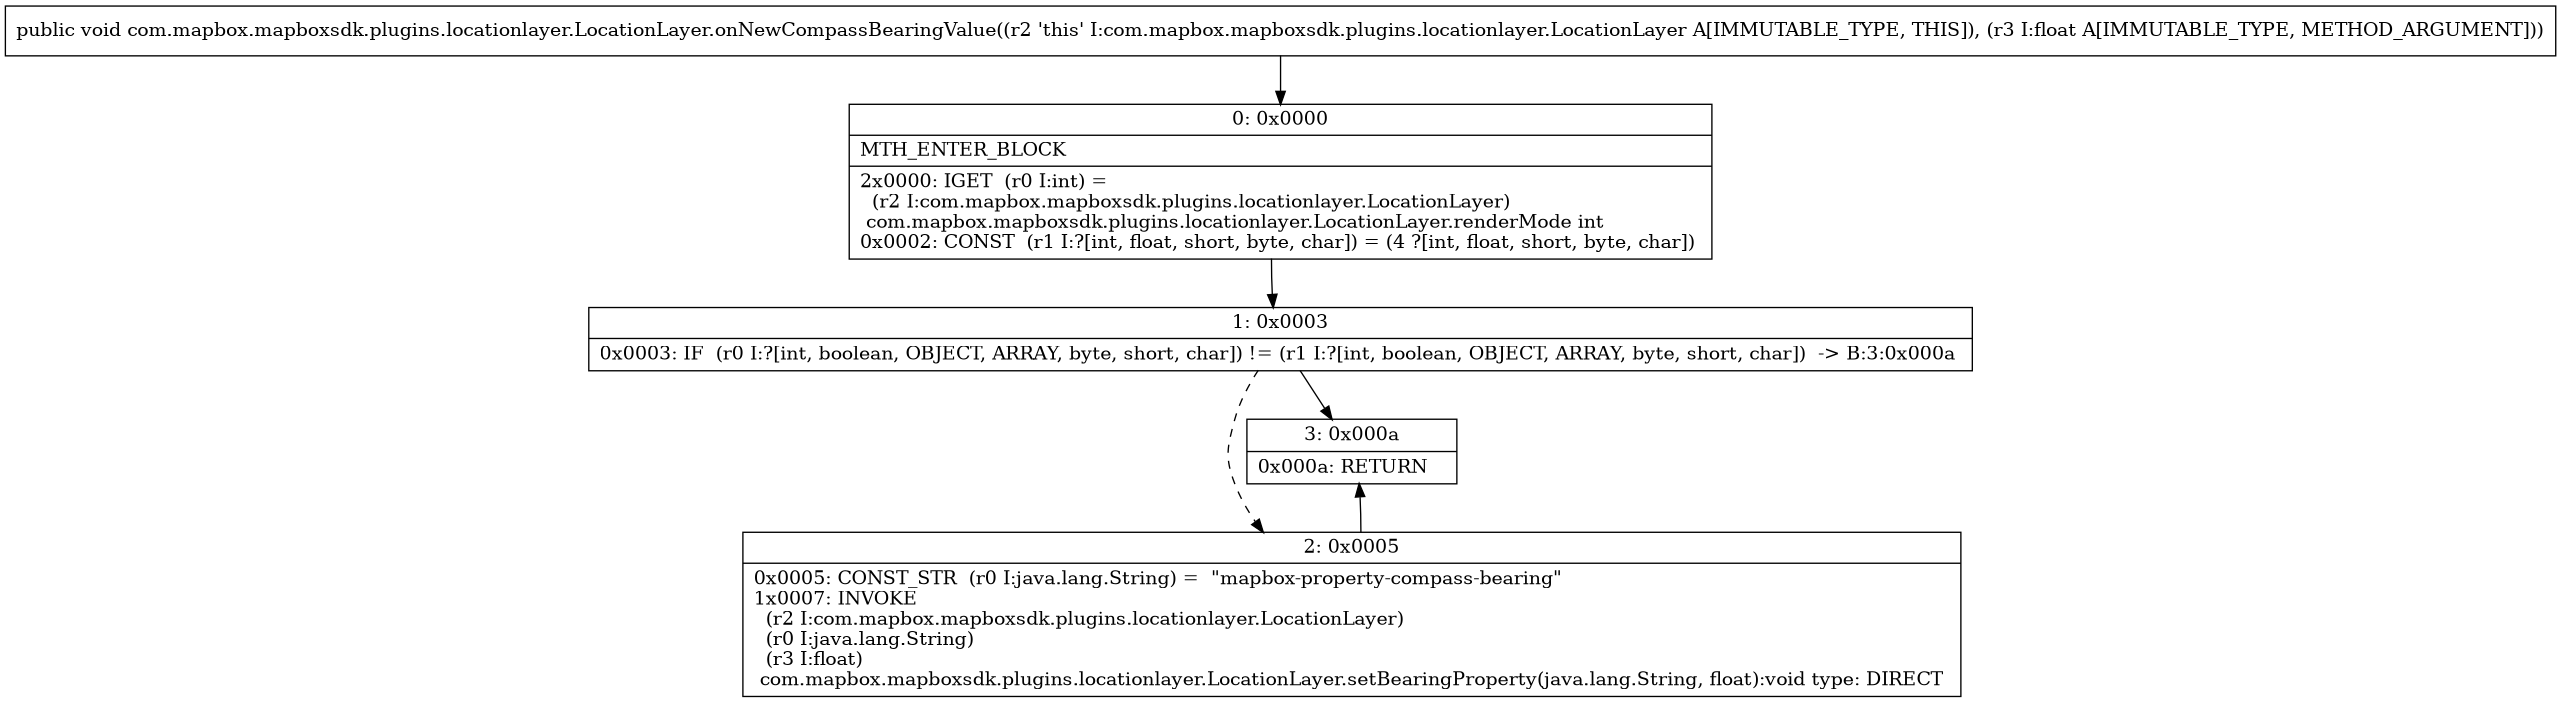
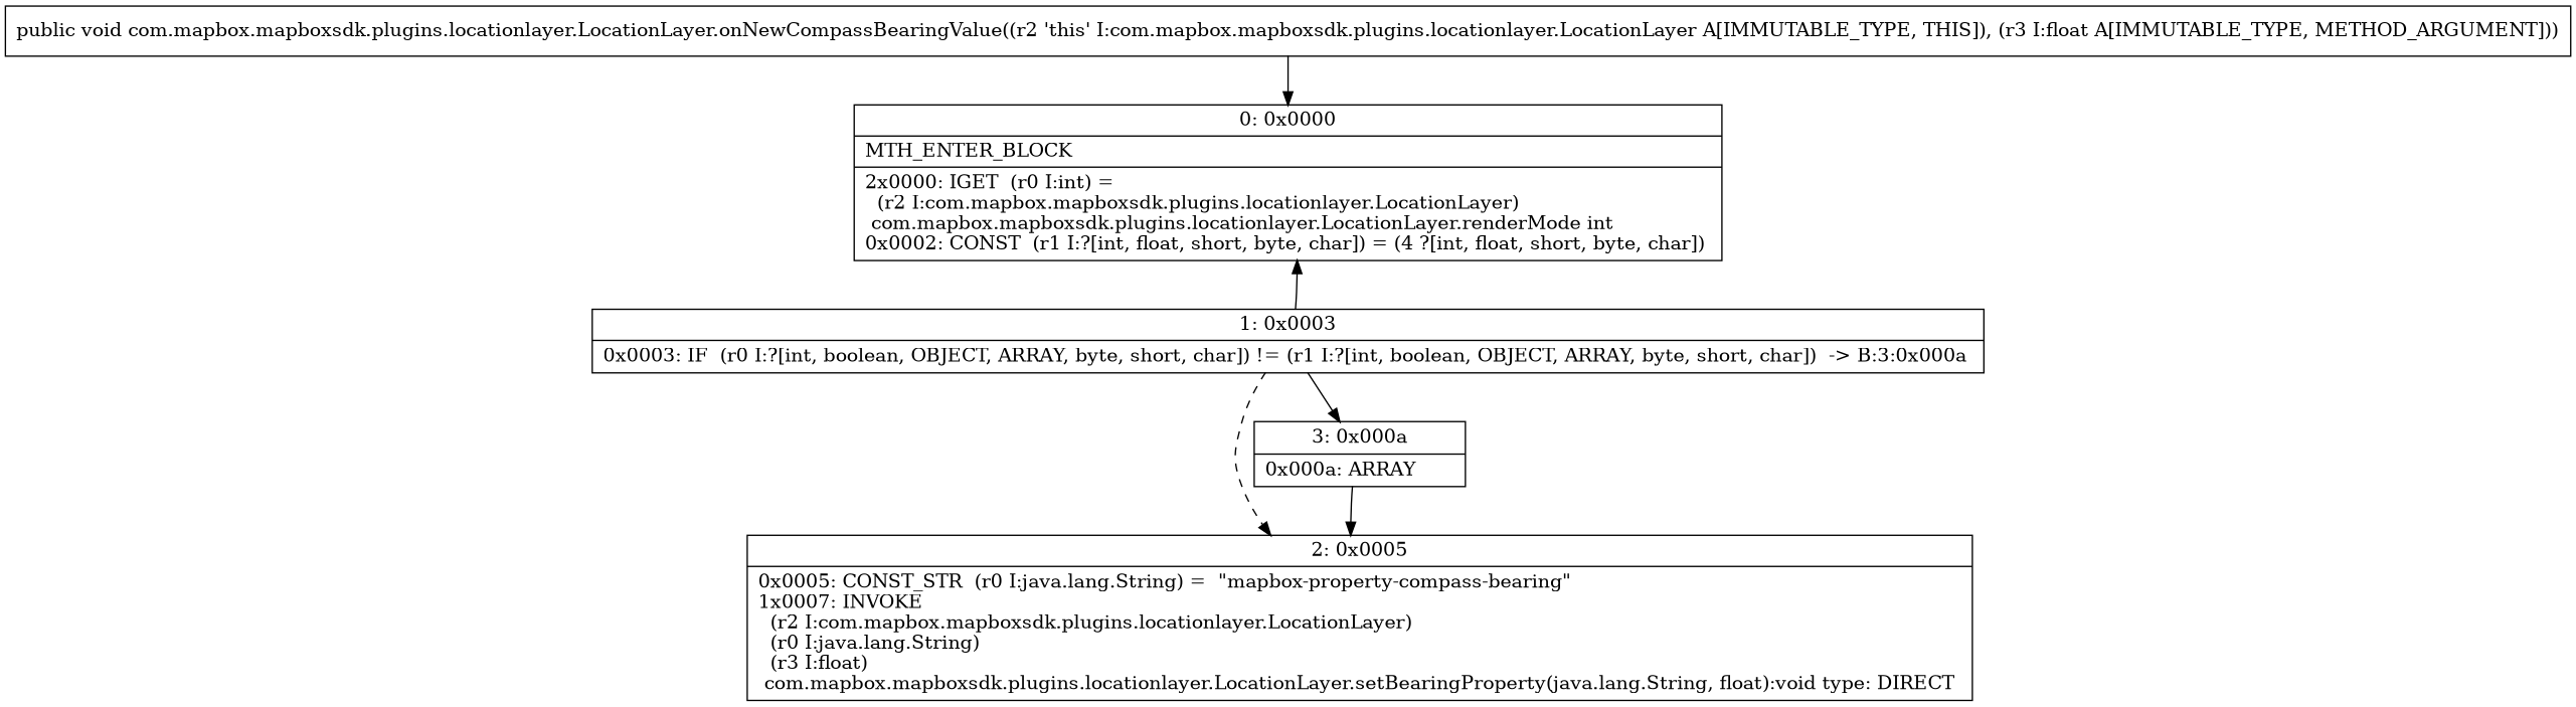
  digraph {
    node [shape=record]
    n1 [label="{0\:\ 0x0000|MTH_ENTER_BLOCK\l|2x0000: IGET  (r0 I:int) = \l  (r2 I:com.mapbox.mapboxsdk.plugins.locationlayer.LocationLayer)\l com.mapbox.mapboxsdk.plugins.locationlayer.LocationLayer.renderMode int \l0x0002: CONST  (r1 I:?[int, float, short, byte, char]) = (4 ?[int, float, short, byte, char]) \l}"]
    n2 [label="{1\:\ 0x0003|0x0003: IF  (r0 I:?[int, boolean, OBJECT, ARRAY, byte, short, char]) != (r1 I:?[int, boolean, OBJECT, ARRAY, byte, short, char])  \-\> B:3:0x000a \l}"]
    n3 [label="{2\:\ 0x0005|0x0005: CONST_STR  (r0 I:java.lang.String) =  \"mapbox\-property\-compass\-bearing\" \l1x0007: INVOKE  \l  (r2 I:com.mapbox.mapboxsdk.plugins.locationlayer.LocationLayer)\l  (r0 I:java.lang.String)\l  (r3 I:float)\l com.mapbox.mapboxsdk.plugins.locationlayer.LocationLayer.setBearingProperty(java.lang.String, float):void type: DIRECT \l}"]
-   n4 [label="{3\:\ 0x000a|0x000a: RETURN   \l}"]
+   n4 [label="{3\:\ 0x000a|0x000a: ARRAY   \l}"]
    n5 [label="{public void com.mapbox.mapboxsdk.plugins.locationlayer.LocationLayer.onNewCompassBearingValue((r2 'this' I:com.mapbox.mapboxsdk.plugins.locationlayer.LocationLayer A[IMMUTABLE_TYPE, THIS]), (r3 I:float A[IMMUTABLE_TYPE, METHOD_ARGUMENT])) }"]
-   n1 -> n2
+   n2 -> n1
    n2 -> n3 [style=dashed]
    n2 -> n4
-   n3 -> n4
+   n4 -> n3
    n5 -> n1
  }
